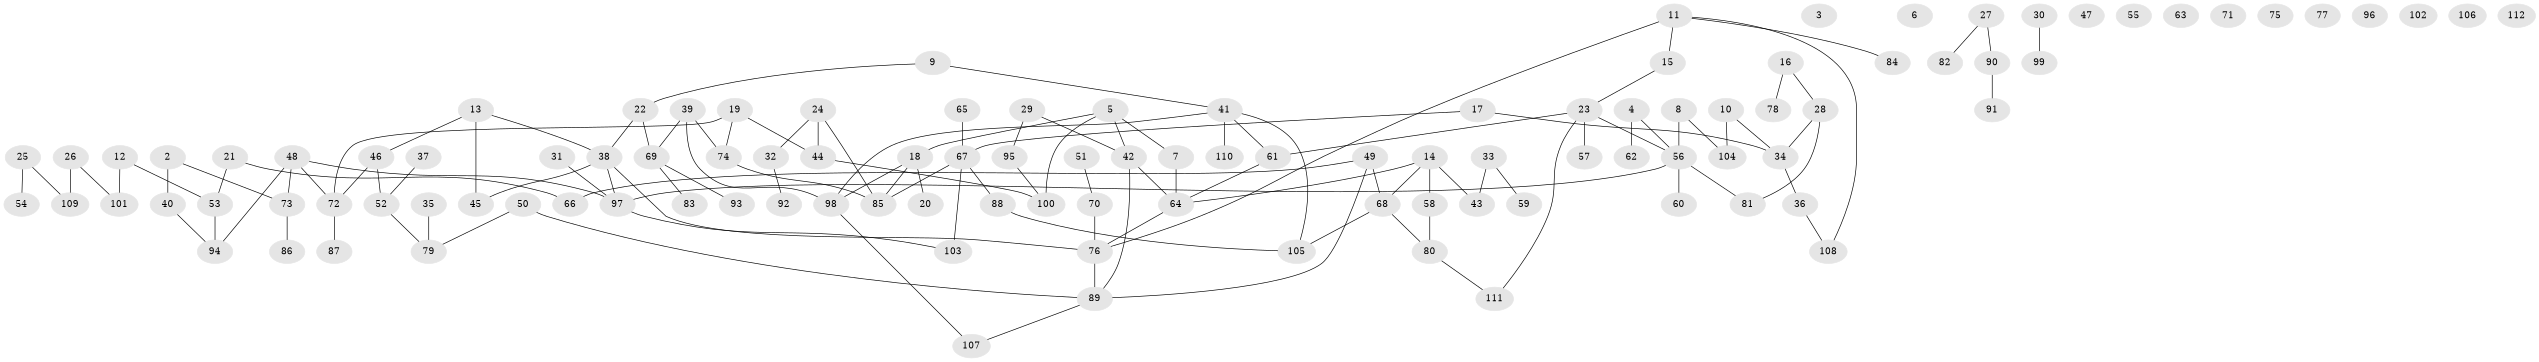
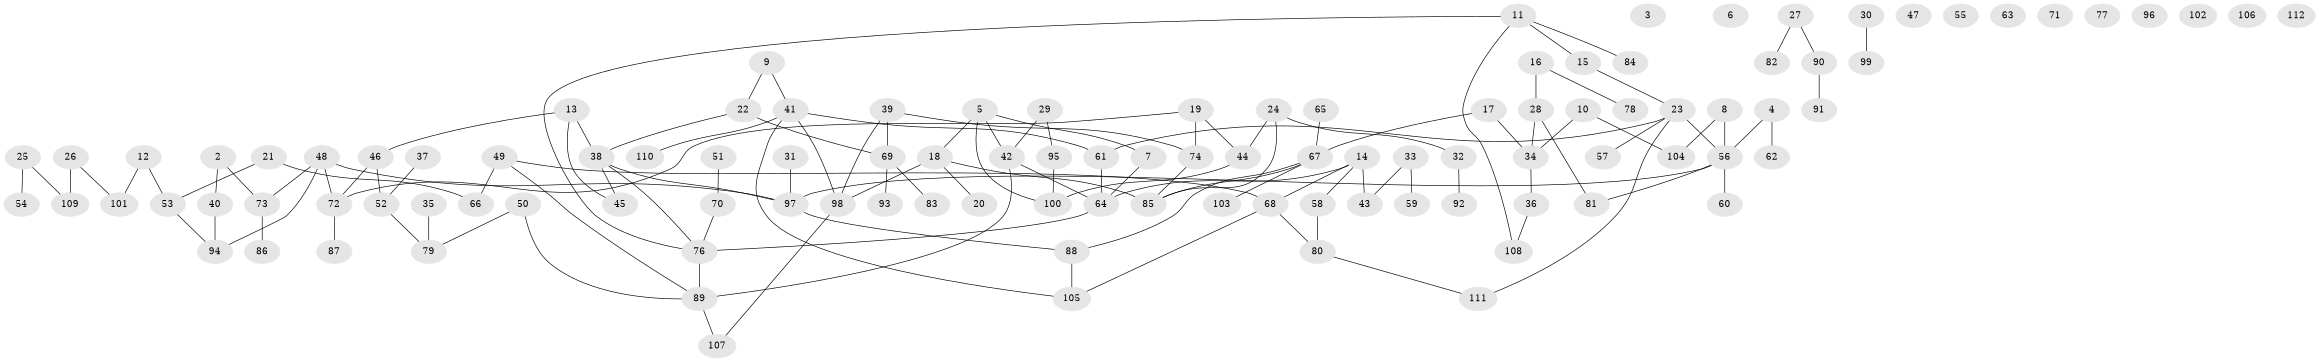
  graph {
    node [color=gray90 style=filled]
    25
    54
    109
    72
    87
    2
    40
    73
    94
    86
    3
    4
    56
    62
    81
    97
    60
    5
    7
    18
    42
    100
    64
    20
    85
    98
    89
    6
    76
    8
    104
    9
    22
    41
    38
    69
    61
    105
    110
    10
    34
    36
    11
    15
    84
    108
    23
    12
    53
    101
    13
    45
    46
    52
    14
    43
    58
    68
    80
    57
    111
    16
    28
    78
    17
    67
    88
    103
    107
    19
    44
    74
    21
    66
    83
    93
    24
    32
    92
    26
    27
    82
    90
    91
    29
    95
    30
    99
    31
    33
    59
    35
    79
    37
    39
    47
    48
    49
    50
    51
    70
    55
    63
    65
    71
-   75
    77
    96
    102
    106
    112
    25 -- 54
    25 -- 109
    72 -- 87
    2 -- 40
    2 -- 73
    40 -- 94
    73 -- 86
    4 -- 56
    4 -- 62
    56 -- 81
    56 -- 97
    56 -- 60
-   97 -- 103
+   97 -- 88
    5 -- 7
    5 -- 18
    5 -- 42
    5 -- 100
    7 -- 64
    18 -- 20
    18 -- 85
    18 -- 98
    42 -- 64
    42 -- 89
    64 -- 76
    98 -- 107
    89 -- 107
    76 -- 89
    8 -- 56
    8 -- 104
    9 -- 22
    9 -- 41
    22 -- 38
    22 -- 69
    41 -- 98
    41 -- 61
    41 -- 105
    41 -- 110
    38 -- 97
    38 -- 76
    38 -- 45
    69 -- 83
    69 -- 93
    61 -- 64
    10 -- 104
    10 -- 34
    34 -- 36
    36 -- 108
    11 -- 76
    11 -- 15
    11 -- 84
    11 -- 108
    15 -- 23
    23 -- 56
    23 -- 61
    23 -- 57
    23 -- 111
    12 -- 53
    12 -- 101
    53 -- 94
    13 -- 38
    13 -- 45
    13 -- 46
    46 -- 72
    46 -- 52
    52 -- 79
    14 -- 64
    14 -- 43
    14 -- 58
    14 -- 68
    58 -- 80
    68 -- 105
    68 -- 80
    80 -- 111
    16 -- 28
    16 -- 78
    28 -- 81
    28 -- 34
    17 -- 34
    17 -- 67
    67 -- 85
    67 -- 88
    67 -- 103
    88 -- 105
    19 -- 72
    19 -- 44
    19 -- 74
    44 -- 100
    74 -- 85
    21 -- 53
    21 -- 66
    24 -- 85
    24 -- 44
    24 -- 32
    32 -- 92
    26 -- 109
    26 -- 101
    27 -- 82
    27 -- 90
    90 -- 91
    29 -- 42
    29 -- 95
    95 -- 100
    30 -- 99
    31 -- 97
    33 -- 43
    33 -- 59
    35 -- 79
    37 -- 52
    39 -- 98
    39 -- 69
    39 -- 74
    48 -- 72
    48 -- 73
    48 -- 94
    48 -- 97
    49 -- 89
    49 -- 68
    49 -- 66
    50 -- 89
    50 -- 79
    51 -- 70
    70 -- 76
    65 -- 67
  }
